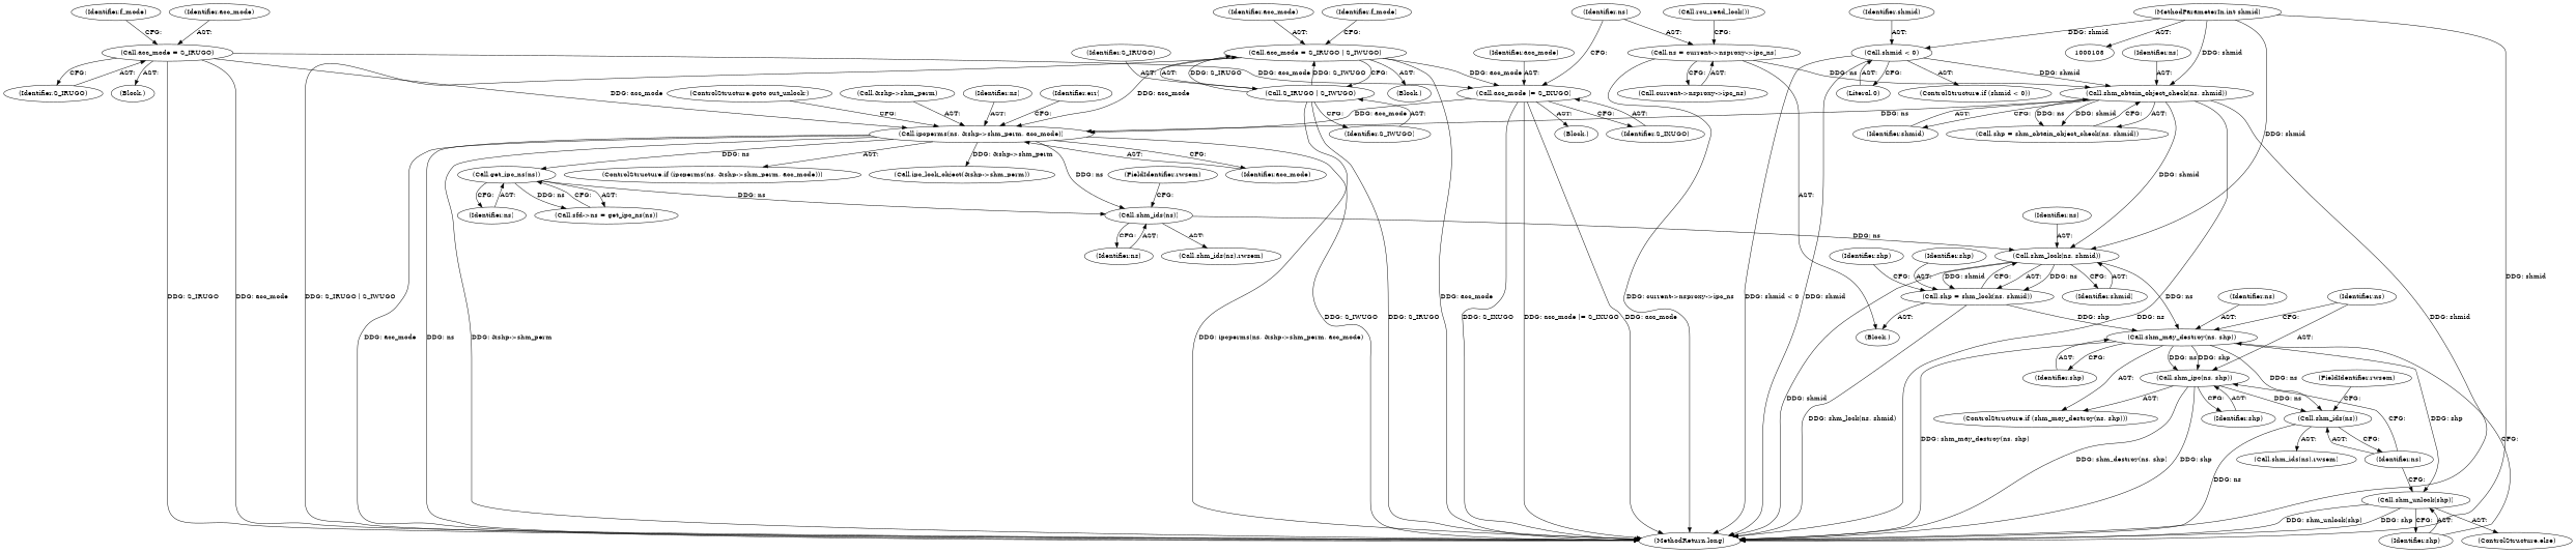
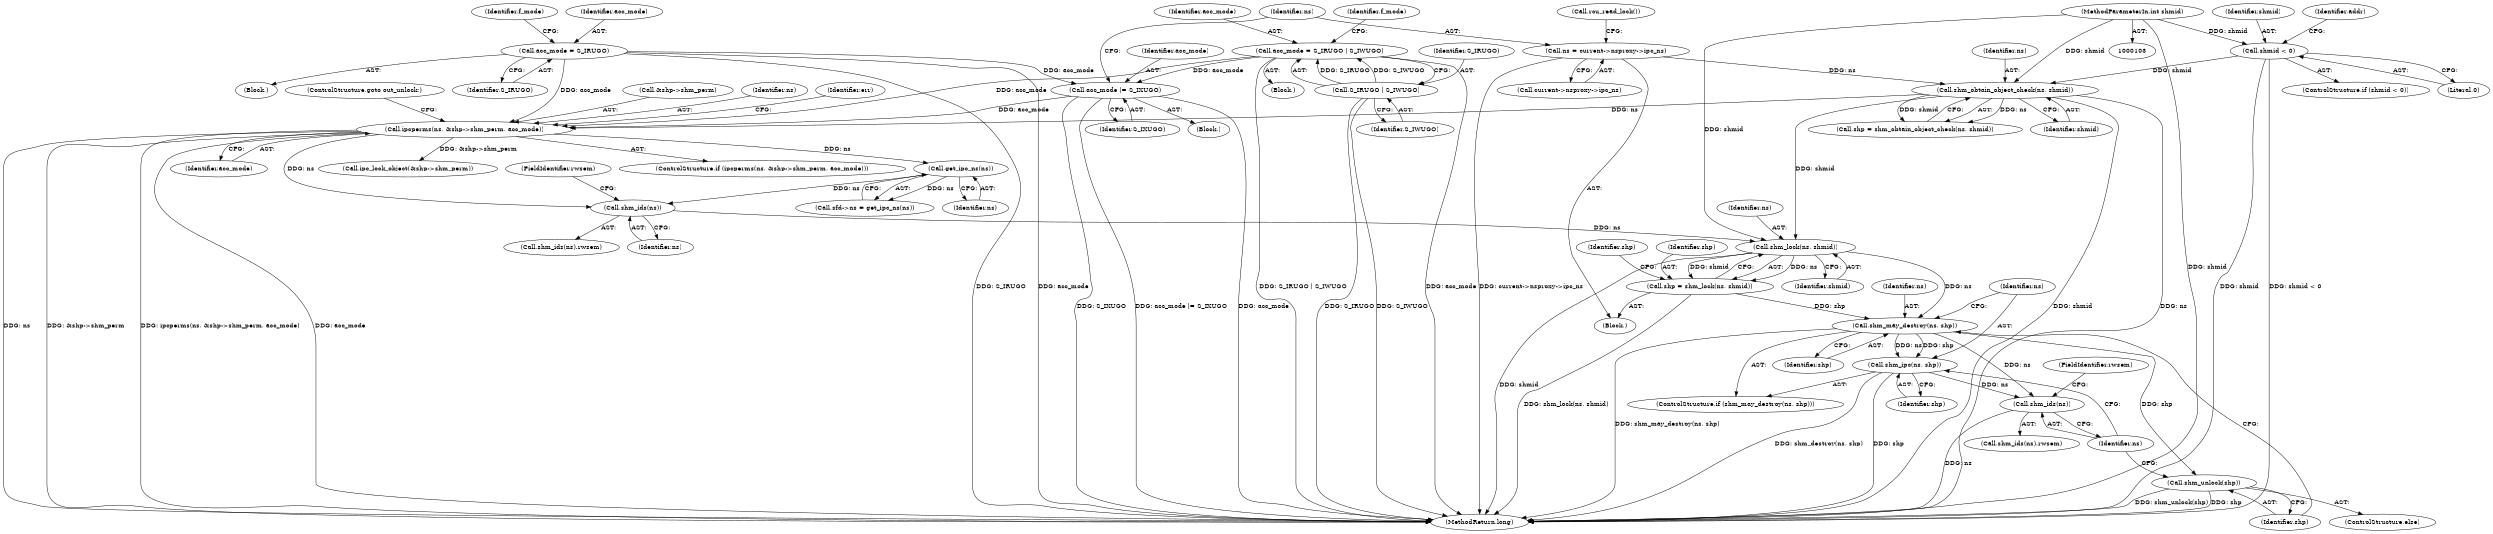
  digraph {
    n1 [label="(Call,shm_ids(ns))"]
    n2 [label="(Call,shm_lock(ns, shmid))"]
    n3 [label="(Identifier,ns)"]
    n4 [label="(Call,shm_ids(ns).rwsem)"]
    n5 [label="(MethodReturn,long)"]
    n6 [label="(Call,shp = shm_lock(ns, shmid))"]
    n7 [label="(Call,shm_may_destroy(ns, shp))"]
    n8 [label="(Identifier,shmid)"]
    n9 [label="(Call,ipcperms(ns, &shp->shm_perm, acc_mode))"]
    n10 [label="(Call,get_ipc_ns(ns))"]
    n11 [label="(Call,ipc_lock_object(&shp->shm_perm))"]
    n12 [label="(Identifier,acc_mode)"]
    n13 [label="(ControlStructure,if (ipcperms(ns, &shp->shm_perm, acc_mode)))"]
    n14 [label="(Call,sfd->ns = get_ipc_ns(ns))"]
    n15 [label="(Identifier,ns)"]
    n16 [label="(Call,shm_obtain_object_check(ns, shmid))"]
    n17 [label="(Identifier,shmid)"]
    n18 [label="(Call,shp = shm_obtain_object_check(ns, shmid))"]
    n19 [label="(Call,ns = current->nsproxy->ipc_ns)"]
    n20 [label="(Block,)"]
    n21 [label="(Call,current->nsproxy->ipc_ns)"]
    n22 [label="(Call,shmid < 0)"]
    n23 [label="(ControlStructure,if (shmid < 0))"]
    n24 [label="(Literal,0)"]
    n25 [label="(MethodParameterIn,int shmid)"]
    1000103
    n27 [label="(Call,acc_mode |= S_IXUGO)"]
    n28 [label="(Block,)"]
    n29 [label="(Identifier,S_IXUGO)"]
    n30 [label="(Call,acc_mode = S_IRUGO)"]
    n31 [label="(Identifier,S_IRUGO)"]
    n32 [label="(Block,)"]
    n33 [label="(Call,acc_mode = S_IRUGO | S_IWUGO)"]
    n34 [label="(Call,S_IRUGO | S_IWUGO)"]
    n35 [label="(Block,)"]
    n36 [label="(Identifier,S_IWUGO)"]
    n37 [label="(Call,shm_ipc(ns, shp))"]
    n38 [label="(Call,shm_ids(ns))"]
    n39 [label="(Call,shm_unlock(shp))"]
    n40 [label="(ControlStructure,if (shm_may_destroy(ns, shp)))"]
    n41 [label="(Identifier,shp)"]
    n42 [label="(Identifier,shp)"]
    n43 [label="(Identifier,ns)"]
    n44 [label="(Call,shm_ids(ns).rwsem)"]
    n45 [label="(Identifier,shp)"]
    n46 [label="(ControlStructure,else)"]
    n47 [label="(Identifier,acc_mode)"]
    n48 [label="(FieldIdentifier,rwsem)"]
    n49 [label="(Identifier,f_mode)"]
    n50 [label="(Identifier,shp)"]
    n51 [label="(Identifier,S_IRUGO)"]
    n52 [label="(ControlStructure,goto out_unlock;)"]
    n53 [label="(Identifier,acc_mode)"]
    n54 [label="(Call,&shp->shm_perm)"]
+   n55 [label="(Identifier,addr)"]
    n56 [label="(Identifier,ns)"]
    n57 [label="(Identifier,shp)"]
    n58 [label="(Identifier,shmid)"]
    n59 [label="(FieldIdentifier,rwsem)"]
    n60 [label="(Identifier,ns)"]
    n61 [label="(Identifier,acc_mode)"]
    n62 [label="(Identifier,ns)"]
    n63 [label="(Identifier,f_mode)"]
    n64 [label="(Identifier,ns)"]
    n65 [label="(Identifier,ns)"]
    n66 [label="(Call,rcu_read_lock())"]
    n67 [label="(Identifier,ns)"]
    n68 [label="(Identifier,err)"]
    n1 -> n2 [label="DDG: ns"]
    n1 -> n3 [label="CFG: "]
    n1 -> n4 [label="AST: "]
    n2 -> n5 [label="DDG: shmid"]
    n2 -> n6 [label="AST: "]
    n2 -> n6 [label="DDG: ns"]
    n2 -> n6 [label="DDG: shmid"]
    n2 -> n7 [label="DDG: ns"]
    n2 -> n8 [label="CFG: "]
    n3 -> n1 [label="AST: "]
    n6 -> n2 [label="CFG: "]
    n6 -> n5 [label="DDG: shm_lock(ns, shmid)"]
    n6 -> n7 [label="DDG: shp"]
    n6 -> n20 [label="AST: "]
    n7 -> n5 [label="DDG: shm_may_destroy(ns, shp)"]
    n7 -> n37 [label="DDG: ns"]
    n7 -> n37 [label="DDG: shp"]
    n7 -> n38 [label="DDG: ns"]
    n7 -> n39 [label="DDG: shp"]
    n7 -> n40 [label="AST: "]
    n7 -> n41 [label="CFG: "]
    n8 -> n2 [label="AST: "]
    n9 -> n1 [label="DDG: ns"]
    n9 -> n5 [label="DDG: ns"]
    n9 -> n5 [label="DDG: &shp->shm_perm"]
    n9 -> n5 [label="DDG: ipcperms(ns, &shp->shm_perm, acc_mode)"]
    n9 -> n5 [label="DDG: acc_mode"]
    n9 -> n10 [label="DDG: ns"]
    n9 -> n11 [label="DDG: &shp->shm_perm"]
    n9 -> n12 [label="CFG: "]
    n9 -> n13 [label="AST: "]
    n10 -> n1 [label="DDG: ns"]
    n10 -> n14 [label="AST: "]
    n10 -> n14 [label="DDG: ns"]
    n10 -> n15 [label="CFG: "]
    n12 -> n9 [label="AST: "]
    n14 -> n10 [label="CFG: "]
    n15 -> n10 [label="AST: "]
    n16 -> n2 [label="DDG: shmid"]
    n16 -> n5 [label="DDG: shmid"]
    n16 -> n5 [label="DDG: ns"]
    n16 -> n9 [label="DDG: ns"]
    n16 -> n17 [label="CFG: "]
    n16 -> n18 [label="AST: "]
    n16 -> n18 [label="DDG: ns"]
    n16 -> n18 [label="DDG: shmid"]
    n17 -> n16 [label="AST: "]
    n18 -> n16 [label="CFG: "]
    n19 -> n5 [label="DDG: current->nsproxy->ipc_ns"]
    n19 -> n16 [label="DDG: ns"]
    n19 -> n20 [label="AST: "]
    n19 -> n21 [label="CFG: "]
    n21 -> n19 [label="AST: "]
    n22 -> n5 [label="DDG: shmid"]
    n22 -> n5 [label="DDG: shmid < 0"]
    n22 -> n16 [label="DDG: shmid"]
    n22 -> n23 [label="AST: "]
    n22 -> n24 [label="CFG: "]
    n24 -> n22 [label="AST: "]
    n25 -> n2 [label="DDG: shmid"]
    n25 -> n5 [label="DDG: shmid"]
    n25 -> n16 [label="DDG: shmid"]
    n25 -> n22 [label="DDG: shmid"]
    n25 -> 1000103 [label="AST: "]
    n27 -> n5 [label="DDG: acc_mode"]
    n27 -> n5 [label="DDG: S_IXUGO"]
    n27 -> n5 [label="DDG: acc_mode |= S_IXUGO"]
    n27 -> n9 [label="DDG: acc_mode"]
    n27 -> n28 [label="AST: "]
    n27 -> n29 [label="CFG: "]
    n29 -> n27 [label="AST: "]
    n30 -> n5 [label="DDG: acc_mode"]
    n30 -> n5 [label="DDG: S_IRUGO"]
    n30 -> n9 [label="DDG: acc_mode"]
    n30 -> n27 [label="DDG: acc_mode"]
    n30 -> n31 [label="CFG: "]
    n30 -> n32 [label="AST: "]
    n31 -> n30 [label="AST: "]
    n33 -> n5 [label="DDG: acc_mode"]
    n33 -> n5 [label="DDG: S_IRUGO | S_IWUGO"]
    n33 -> n9 [label="DDG: acc_mode"]
    n33 -> n27 [label="DDG: acc_mode"]
    n33 -> n34 [label="CFG: "]
    n33 -> n35 [label="AST: "]
    n34 -> n5 [label="DDG: S_IWUGO"]
    n34 -> n5 [label="DDG: S_IRUGO"]
    n34 -> n33 [label="AST: "]
    n34 -> n33 [label="DDG: S_IRUGO"]
    n34 -> n33 [label="DDG: S_IWUGO"]
    n34 -> n36 [label="CFG: "]
    n36 -> n34 [label="AST: "]
    n37 -> n5 [label="DDG: shm_destroy(ns, shp)"]
    n37 -> n5 [label="DDG: shp"]
    n37 -> n38 [label="DDG: ns"]
    n37 -> n40 [label="AST: "]
    n37 -> n42 [label="CFG: "]
    n38 -> n5 [label="DDG: ns"]
    n38 -> n43 [label="CFG: "]
    n38 -> n44 [label="AST: "]
    n39 -> n5 [label="DDG: shm_unlock(shp)"]
    n39 -> n5 [label="DDG: shp"]
    n39 -> n45 [label="CFG: "]
    n39 -> n46 [label="AST: "]
    n41 -> n7 [label="AST: "]
    n42 -> n37 [label="AST: "]
    n43 -> n37 [label="CFG: "]
    n43 -> n38 [label="AST: "]
    n43 -> n39 [label="CFG: "]
    n45 -> n7 [label="CFG: "]
    n45 -> n39 [label="AST: "]
    n47 -> n33 [label="AST: "]
    n48 -> n1 [label="CFG: "]
    n49 -> n30 [label="CFG: "]
    n50 -> n6 [label="CFG: "]
    n51 -> n34 [label="AST: "]
    n52 -> n9 [label="CFG: "]
    n53 -> n30 [label="AST: "]
    n54 -> n9 [label="AST: "]
+   n55 -> n22 [label="CFG: "]
    n56 -> n7 [label="AST: "]
    n57 -> n6 [label="AST: "]
    n58 -> n22 [label="AST: "]
    n59 -> n38 [label="CFG: "]
    n60 -> n9 [label="AST: "]
    n61 -> n27 [label="AST: "]
    n62 -> n7 [label="CFG: "]
    n62 -> n37 [label="AST: "]
    n63 -> n33 [label="CFG: "]
    n64 -> n2 [label="AST: "]
    n65 -> n19 [label="AST: "]
    n65 -> n27 [label="CFG: "]
    n66 -> n19 [label="CFG: "]
    n67 -> n16 [label="AST: "]
    n68 -> n9 [label="CFG: "]
  }
